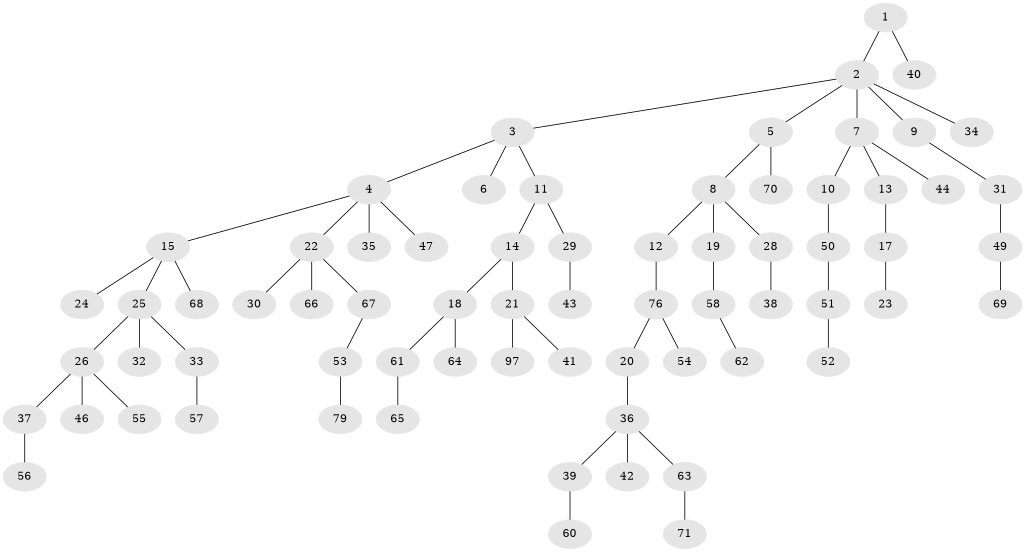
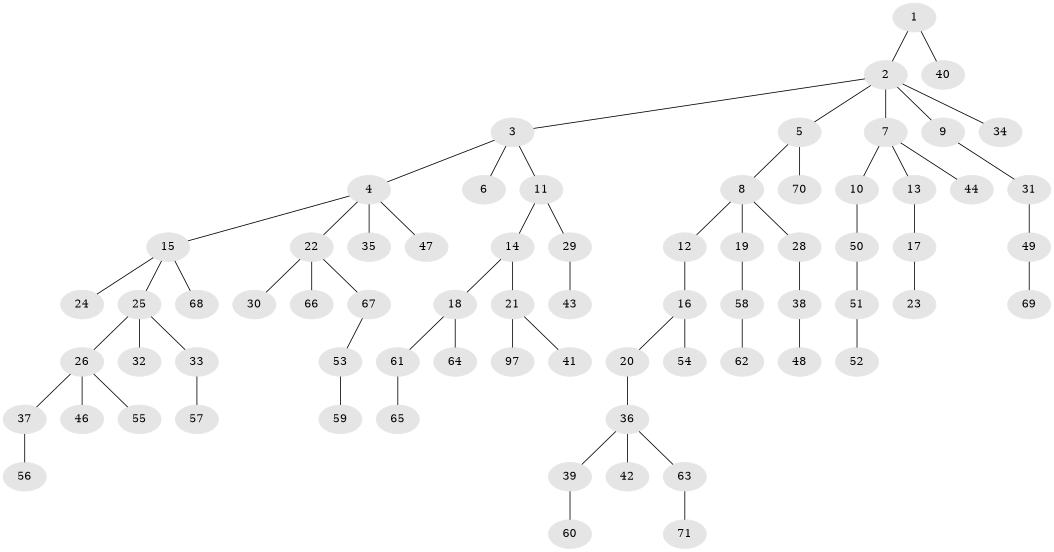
  graph {
    node [color=gray90 style=filled]
    1
    2
    40
    3
    5
    7
    9
    34
    4
    6
    11
    8
    70
    10
    13
    44
    31
    15
    22
    35
    47
    14
    29
    24
    25
    68
    30
    66
    67
    12
    19
    28
    50
    17
-   16 [label=76]
+   16
    58
    38
    49
    51
    18
    21
    43
    20
    54
    23
    61
    64
    n48 [label=97]
    41
    26
    32
    33
    36
    65
    62
    39
    42
    63
    53
    37
    46
    55
    57
    56
+   48
    69
    60
    71
-   59 [label=79]
+   59
    52
    1 -- 2
    1 -- 40
    2 -- 3
    2 -- 5
    2 -- 7
    2 -- 9
    2 -- 34
    3 -- 4
    3 -- 6
    3 -- 11
    5 -- 8
    5 -- 70
    7 -- 10
    7 -- 13
    7 -- 44
    9 -- 31
    4 -- 15
    4 -- 22
    4 -- 35
    4 -- 47
    11 -- 14
    11 -- 29
    8 -- 12
    8 -- 19
    8 -- 28
    10 -- 50
    13 -- 17
    31 -- 49
    15 -- 24
    15 -- 25
    15 -- 68
    22 -- 30
    22 -- 66
    22 -- 67
    14 -- 18
    14 -- 21
    29 -- 43
    25 -- 26
    25 -- 32
    25 -- 33
    67 -- 53
    12 -- 16
    19 -- 58
    28 -- 38
    50 -- 51
    17 -- 23
    16 -- 20
    16 -- 54
    58 -- 62
+   38 -- 48
    49 -- 69
    51 -- 52
    18 -- 61
    18 -- 64
    21 -- n48
    21 -- 41
    20 -- 36
    61 -- 65
    26 -- 37
    26 -- 46
    26 -- 55
    33 -- 57
    36 -- 39
    36 -- 42
    36 -- 63
    39 -- 60
    63 -- 71
    53 -- 59
    37 -- 56
  }
